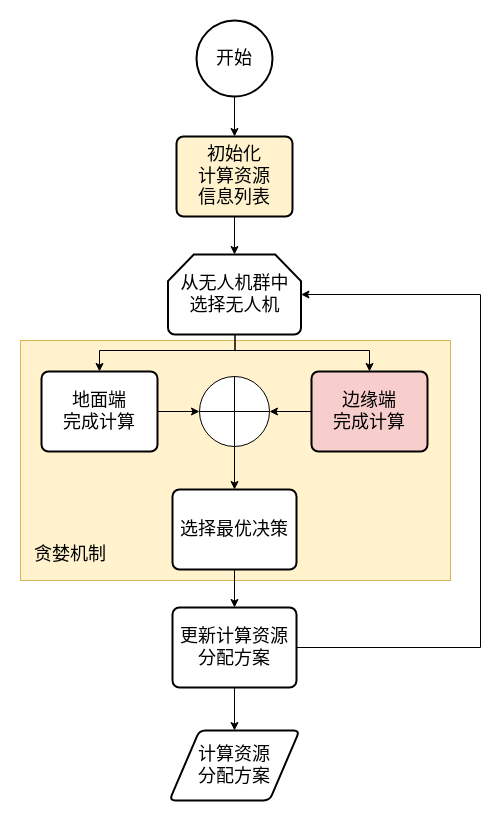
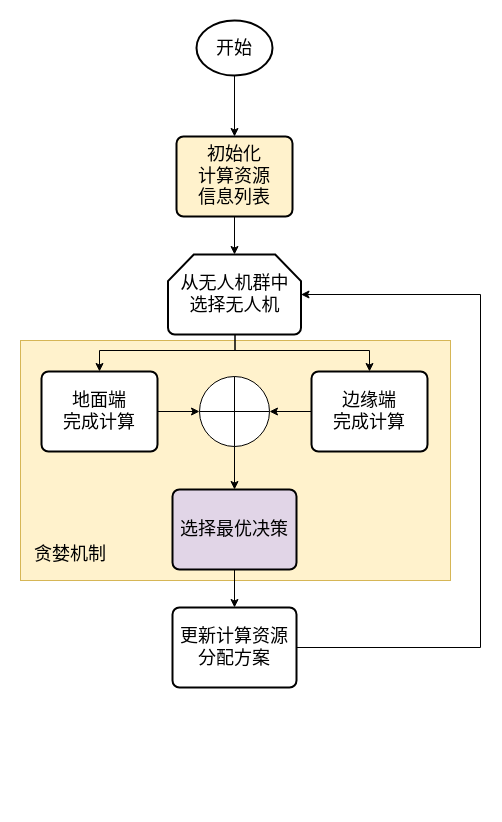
  <mxCell id="0" />
  <mxCell id="1" parent="0" />
  <mxCell id="2" value="" style="rounded=0;whiteSpace=wrap;html=1;fontSize=18;fillColor=#fff2cc;strokeColor=#d6b656;" vertex="1" parent="1"><mxGeometry x="20" y="340" width="430" height="240" as="geometry" /></mxCell>
  <mxCell id="3" style="edgeStyle=orthogonalEdgeStyle;rounded=0;orthogonalLoop=1;jettySize=auto;html=1;exitX=0.5;exitY=1;exitDx=0;exitDy=0;entryX=0.5;entryY=0;entryDx=0;entryDy=0;entryPerimeter=0;fontSize=18;" edge="1" parent="1" source="4" target="10"><mxGeometry relative="1" as="geometry" /></mxCell>
  <mxCell id="4" value="初始化&lt;br&gt;计算资源&lt;br&gt;信息列表" style="rounded=1;whiteSpace=wrap;html=1;absoluteArcSize=1;arcSize=14;strokeWidth=2;fontSize=18;fillColor=#fff2cc;" vertex="1" parent="1"><mxGeometry x="176" y="136" width="116" height="80" as="geometry" /></mxCell>
  <mxCell id="5" style="edgeStyle=orthogonalEdgeStyle;rounded=0;orthogonalLoop=1;jettySize=auto;html=1;exitX=0.5;exitY=1;exitDx=0;exitDy=0;exitPerimeter=0;entryX=0.5;entryY=0;entryDx=0;entryDy=0;fontSize=18;" edge="1" parent="1" source="6" target="4"><mxGeometry relative="1" as="geometry" /></mxCell>
- <mxCell id="6" value="开始" style="strokeWidth=2;html=1;shape=mxgraph.flowchart.start_2;whiteSpace=wrap;fontSize=18;" vertex="1" parent="1"><mxGeometry x="196" y="20" width="76" height="76" as="geometry" /></mxCell>
- <mxCell id="7" value="计算资源&lt;br&gt;分配方案" style="shape=parallelogram;html=1;strokeWidth=2;perimeter=parallelogramPerimeter;whiteSpace=wrap;rounded=1;arcSize=12;size=0.23;fontSize=18;" vertex="1" parent="1"><mxGeometry x="169" y="730" width="130" height="70" as="geometry" /></mxCell>
+ <mxCell id="6" value="开始" style="strokeWidth=2;html=1;shape=mxgraph.flowchart.start_2;whiteSpace=wrap;fontSize=18;" vertex="1" parent="1"><mxGeometry x="196" y="20" width="76" height="55" as="geometry" /></mxCell>
  <mxCell id="8" style="edgeStyle=orthogonalEdgeStyle;rounded=0;orthogonalLoop=1;jettySize=auto;html=1;exitX=0.5;exitY=1;exitDx=0;exitDy=0;exitPerimeter=0;entryX=0.5;entryY=0;entryDx=0;entryDy=0;fontSize=18;" edge="1" parent="1" target="14"><mxGeometry relative="1" as="geometry"><mxPoint x="234.5" y="320" as="sourcePoint" /><Array as="points"><mxPoint x="235" y="350" /><mxPoint x="99" y="350" /></Array></mxGeometry></mxCell>
  <mxCell id="9" style="edgeStyle=orthogonalEdgeStyle;rounded=0;orthogonalLoop=1;jettySize=auto;html=1;exitX=0.5;exitY=1;exitDx=0;exitDy=0;exitPerimeter=0;entryX=0.5;entryY=0;entryDx=0;entryDy=0;fontSize=18;" edge="1" parent="1" target="18"><mxGeometry relative="1" as="geometry"><mxPoint x="234.5" y="320" as="sourcePoint" /><Array as="points"><mxPoint x="235" y="350" /><mxPoint x="369" y="350" /></Array></mxGeometry></mxCell>
  <mxCell id="10" value="从无人机群中&lt;br&gt;选择无人机" style="strokeWidth=2;html=1;shape=mxgraph.flowchart.loop_limit;whiteSpace=wrap;fontSize=18;" vertex="1" parent="1"><mxGeometry x="167.5" y="254" width="133" height="80" as="geometry" /></mxCell>
  <mxCell id="11" style="edgeStyle=orthogonalEdgeStyle;rounded=0;orthogonalLoop=1;jettySize=auto;html=1;exitX=0.5;exitY=1;exitDx=0;exitDy=0;entryX=0.5;entryY=0;entryDx=0;entryDy=0;fontSize=18;" edge="1" parent="1" source="12" target="22"><mxGeometry relative="1" as="geometry" /></mxCell>
- <mxCell id="12" value="选择最优决策" style="rounded=1;whiteSpace=wrap;html=1;absoluteArcSize=1;arcSize=14;strokeWidth=2;fontSize=18;" vertex="1" parent="1"><mxGeometry x="172" y="489" width="124" height="80" as="geometry" /></mxCell>
+ <mxCell id="12" value="选择最优决策" style="rounded=1;whiteSpace=wrap;html=1;absoluteArcSize=1;arcSize=14;strokeWidth=2;fontSize=18;fillColor=#e1d5e7;" vertex="1" parent="1"><mxGeometry x="172" y="489" width="124" height="80" as="geometry" /></mxCell>
  <mxCell id="13" value="" style="group" vertex="1" connectable="0" parent="1"><mxGeometry x="41" y="371" width="386" height="80" as="geometry" /></mxCell>
  <mxCell id="14" value="地面端&lt;br&gt;完成计算" style="rounded=1;whiteSpace=wrap;html=1;absoluteArcSize=1;arcSize=14;strokeWidth=2;fontSize=18;" vertex="1" parent="13"><mxGeometry width="116" height="80" as="geometry" /></mxCell>
  <mxCell id="15" value="" style="verticalLabelPosition=bottom;verticalAlign=top;html=1;shape=mxgraph.flowchart.summing_function;fontSize=18;" vertex="1" parent="13"><mxGeometry x="158" y="5" width="70" height="70" as="geometry" /></mxCell>
  <mxCell id="16" style="edgeStyle=orthogonalEdgeStyle;rounded=0;orthogonalLoop=1;jettySize=auto;html=1;exitX=1;exitY=0.5;exitDx=0;exitDy=0;entryX=0;entryY=0.5;entryDx=0;entryDy=0;entryPerimeter=0;fontSize=18;" edge="1" parent="13" source="14" target="15"><mxGeometry relative="1" as="geometry" /></mxCell>
  <mxCell id="17" style="edgeStyle=orthogonalEdgeStyle;rounded=0;orthogonalLoop=1;jettySize=auto;html=1;exitX=0;exitY=0.5;exitDx=0;exitDy=0;entryX=1;entryY=0.5;entryDx=0;entryDy=0;entryPerimeter=0;fontSize=18;" edge="1" parent="13" source="18" target="15"><mxGeometry relative="1" as="geometry" /></mxCell>
- <mxCell id="18" value="边缘端&lt;br&gt;完成计算" style="rounded=1;whiteSpace=wrap;html=1;absoluteArcSize=1;arcSize=14;strokeWidth=2;fontSize=18;fillColor=#f8cecc;" vertex="1" parent="13"><mxGeometry x="270" width="116" height="80" as="geometry" /></mxCell>
+ <mxCell id="18" value="边缘端&lt;br&gt;完成计算" style="rounded=1;whiteSpace=wrap;html=1;absoluteArcSize=1;arcSize=14;strokeWidth=2;fontSize=18;" vertex="1" parent="13"><mxGeometry x="270" width="116" height="80" as="geometry" /></mxCell>
  <mxCell id="19" style="edgeStyle=orthogonalEdgeStyle;rounded=0;orthogonalLoop=1;jettySize=auto;html=1;exitX=0.5;exitY=1;exitDx=0;exitDy=0;exitPerimeter=0;entryX=0.5;entryY=0;entryDx=0;entryDy=0;fontSize=18;" edge="1" parent="1" source="15" target="12"><mxGeometry relative="1" as="geometry" /></mxCell>
- <mxCell id="20" style="edgeStyle=orthogonalEdgeStyle;rounded=0;orthogonalLoop=1;jettySize=auto;html=1;exitX=0.5;exitY=1;exitDx=0;exitDy=0;entryX=0.5;entryY=0;entryDx=0;entryDy=0;fontSize=18;" edge="1" parent="1" source="22" target="7"><mxGeometry relative="1" as="geometry" /></mxCell>
  <mxCell id="21" style="edgeStyle=orthogonalEdgeStyle;rounded=0;orthogonalLoop=1;jettySize=auto;html=1;exitX=1;exitY=0.5;exitDx=0;exitDy=0;entryX=1;entryY=0.5;entryDx=0;entryDy=0;entryPerimeter=0;fontSize=18;" edge="1" parent="1" source="22" target="10"><mxGeometry relative="1" as="geometry"><Array as="points"><mxPoint x="480" y="647" /><mxPoint x="480" y="294" /></Array></mxGeometry></mxCell>
  <mxCell id="22" value="更新计算资源分配方案" style="rounded=1;whiteSpace=wrap;html=1;absoluteArcSize=1;arcSize=14;strokeWidth=2;fontSize=18;" vertex="1" parent="1"><mxGeometry x="172" y="607" width="124" height="80" as="geometry" /></mxCell>
  <mxCell id="23" value="贪婪机制" style="text;html=1;strokeColor=none;fillColor=none;align=center;verticalAlign=middle;whiteSpace=wrap;rounded=0;fontSize=18;" vertex="1" parent="1"><mxGeometry x="30" y="539" width="80" height="30" as="geometry" /></mxCell>
